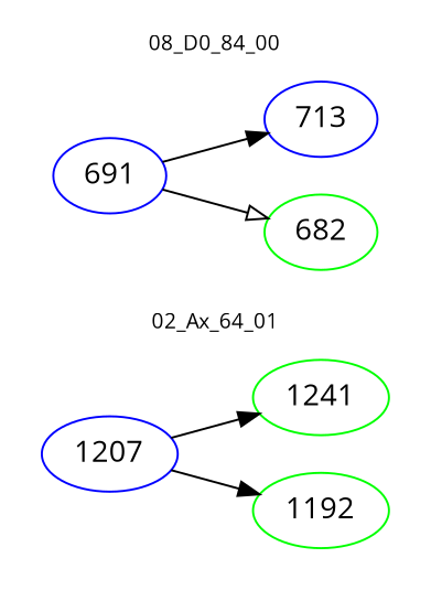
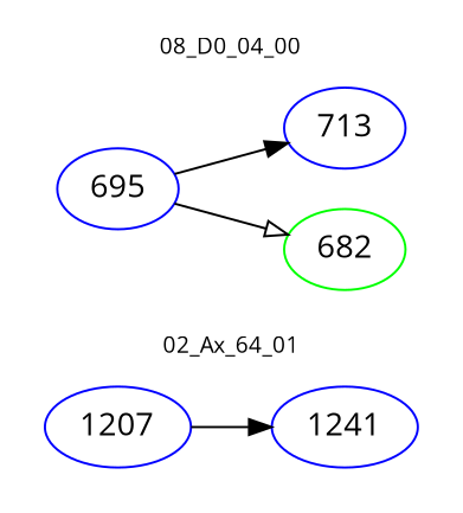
  digraph {
    fontname="Open Sans"
    rankdir=LR
    node [color=blue fontname="Open Sans"]
    edge [arrowhead=normal color=black fontname="Open Sans"]
    n1 [label=1207]
-   n2 [color=green label=1192]
-   n3 [color=green label=1241]
-   n4 [label=691]
+   n3 [label=1241]
+   n4 [label=695]
    n5 [color=green label=682]
    n6 [label=713]
    subgraph cluster_1 {
      color=white
      fontsize=10
      label="02_Ax_64_01"
      n1
-     n2
      n3
    }
    subgraph cluster_2 {
      color=white
      fontsize=10
-     label="08_D0_84_00"
+     label="08_D0_04_00"
      n4
      n5
      n6
    }
-   n1 -> n2
    n1 -> n3
    n4 -> n5 [arrowhead=onormal]
    n4 -> n6
  }
